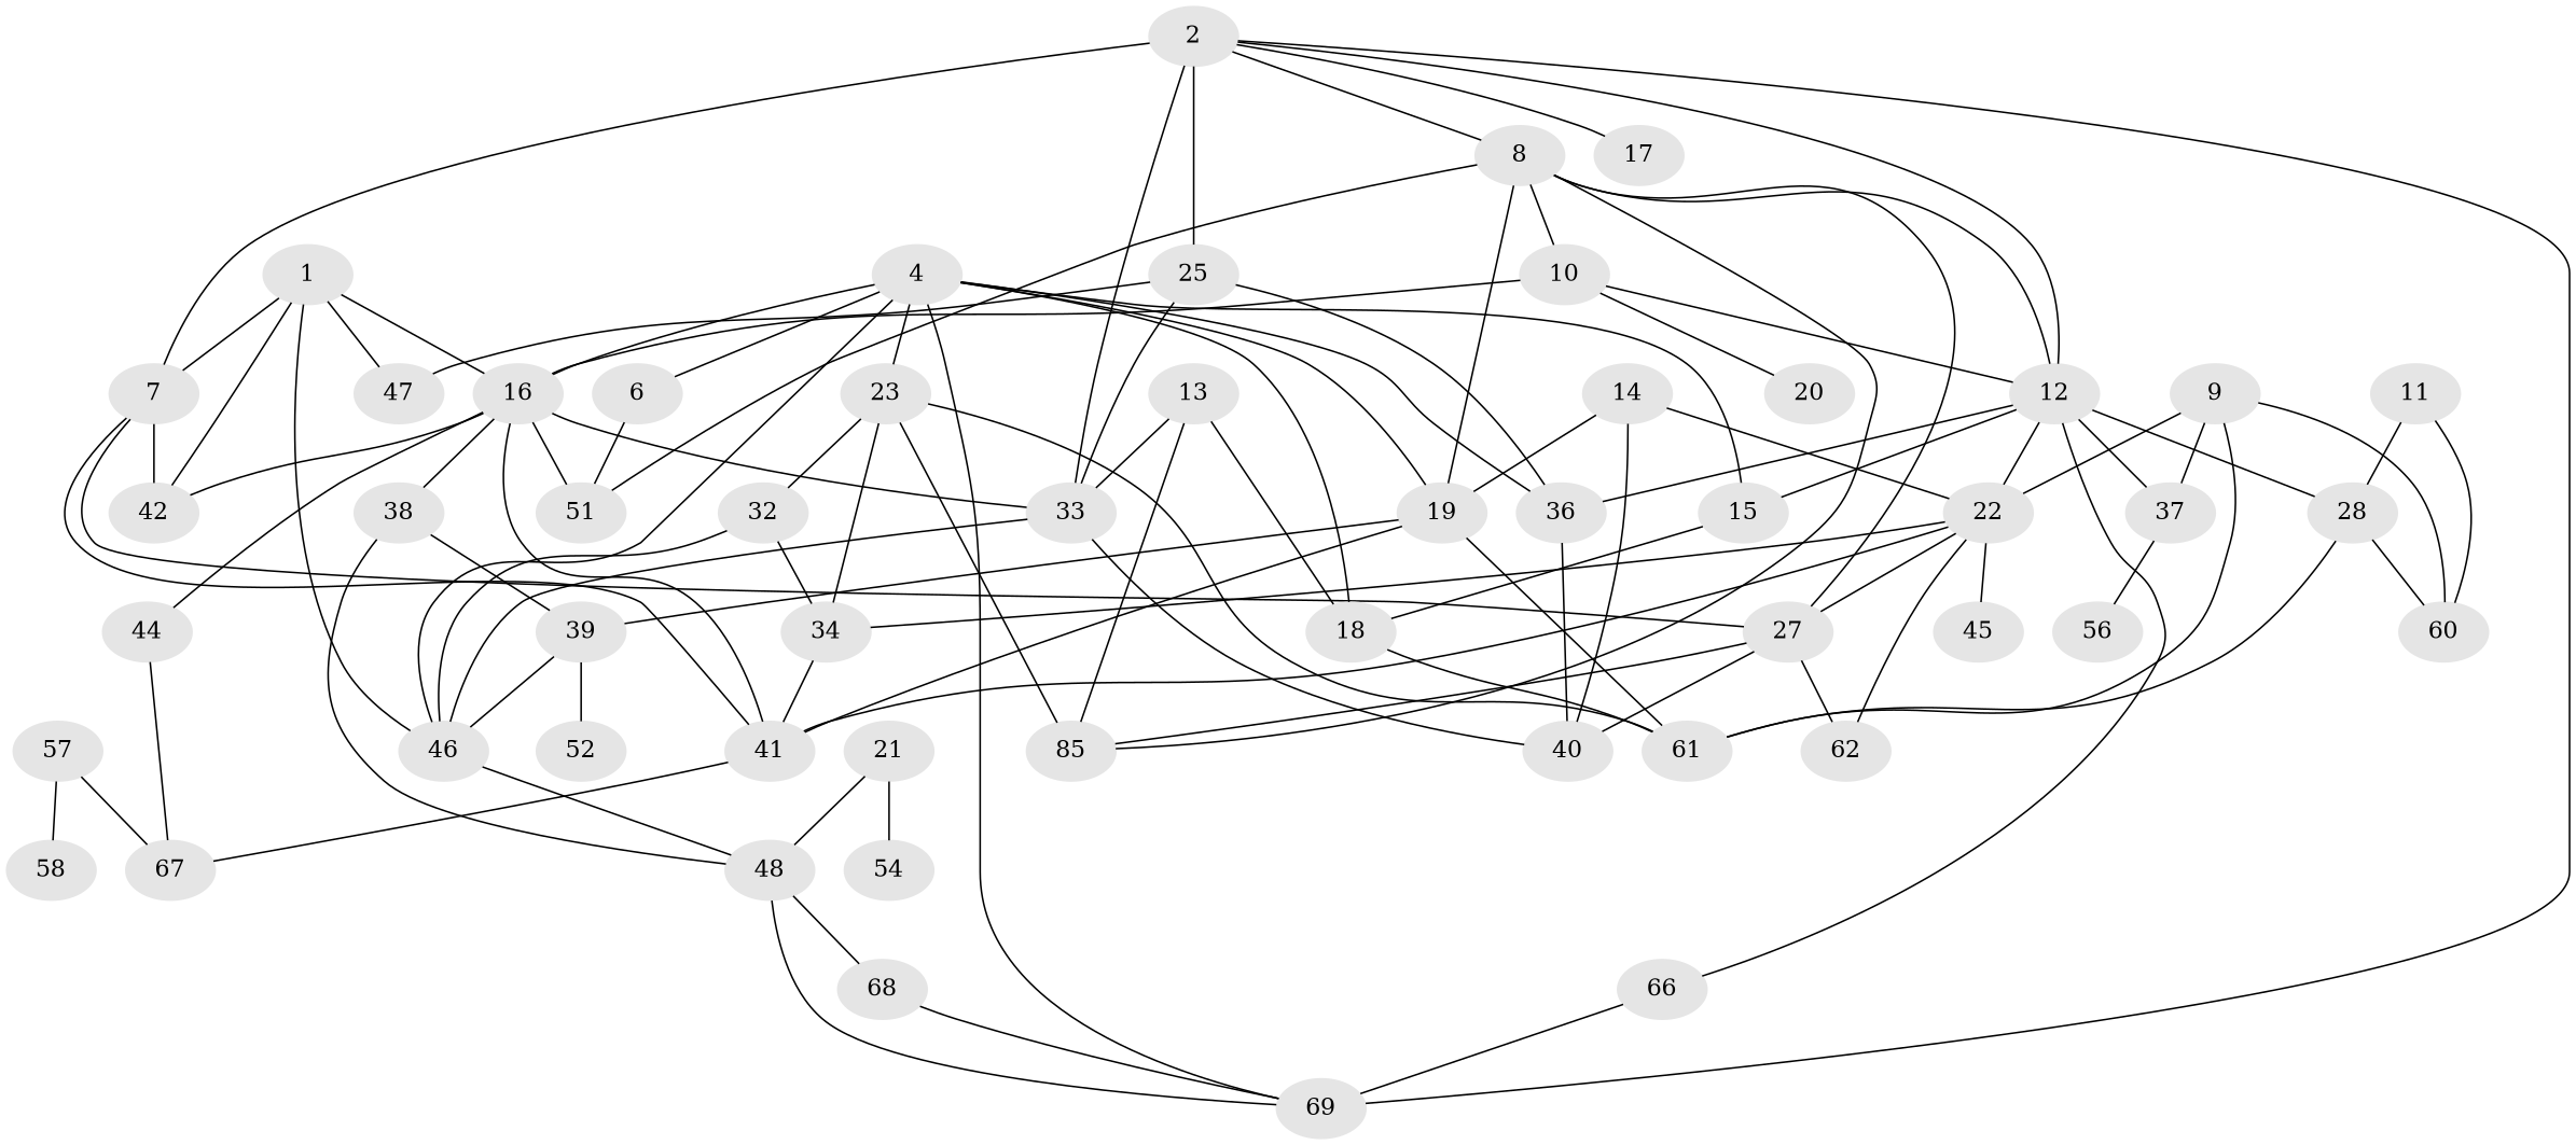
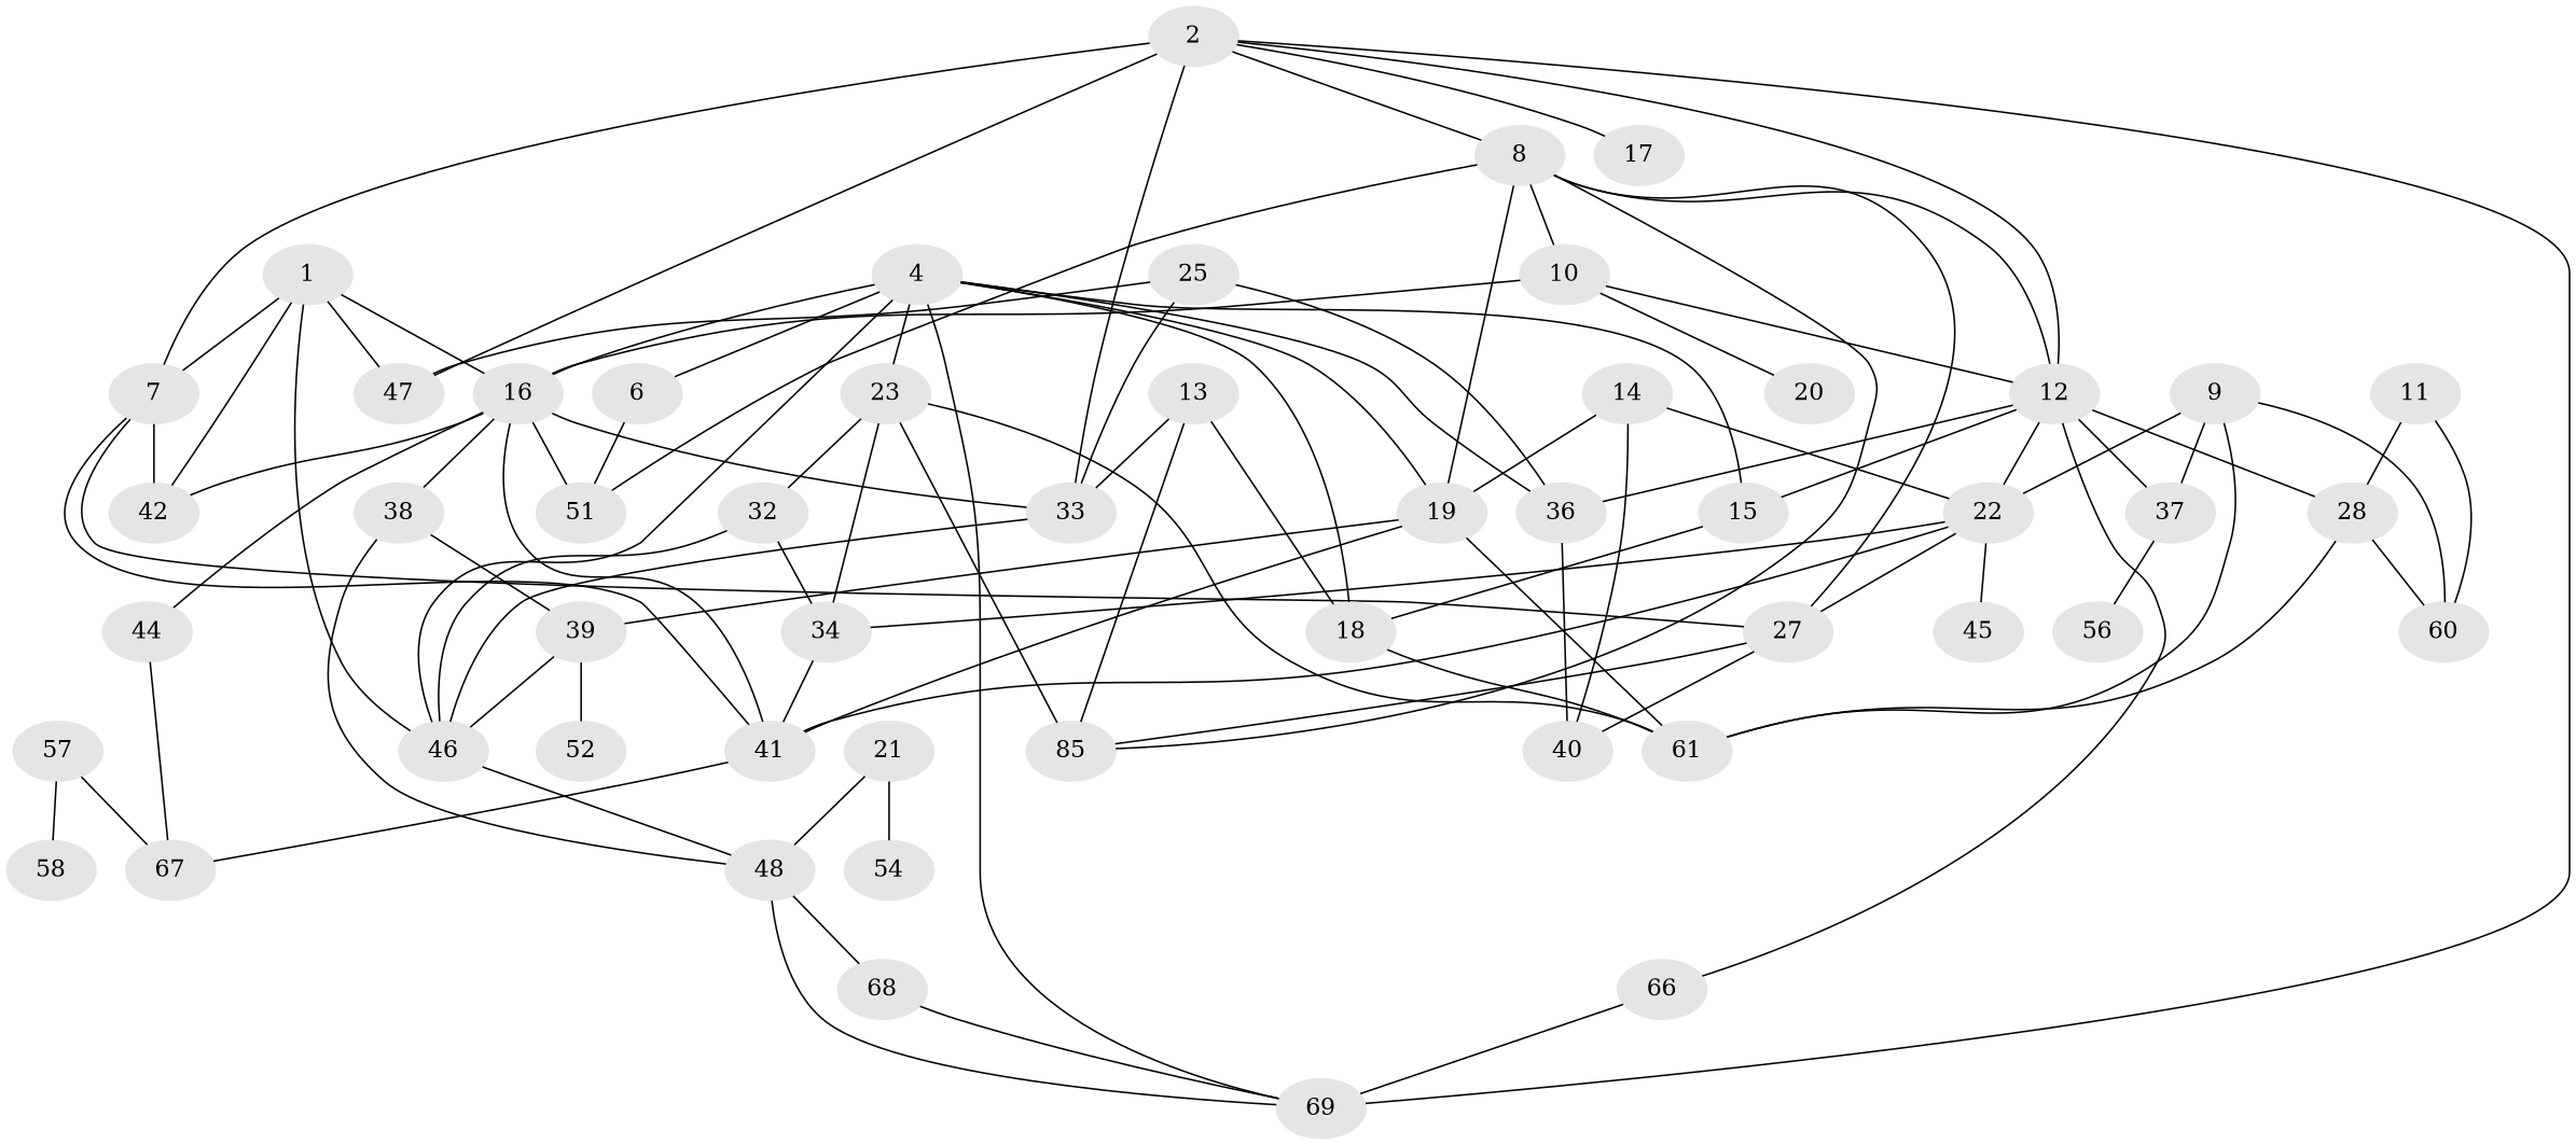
  graph {
    node [color=gray90 style=filled]
    edge [weight=1.0]
    1
    7
    16
    42
    46
    47
    27
    41
    33
    51
    38
    44
    48
    2
    8
    12
    17
    25
    69
    19
    10
    n22 [label=85]
    15
    36
    22
    37
    28
    66
    40
    4
    6
    18
    23
    61
    39
    34
    32
-   62
    67
    20
    9
    60
    45
    56
    11
    13
    14
    52
    21
    54
    68
    n52 [label=57]
    58
    1 -- 7
    1 -- 16
    1 -- 42
    1 -- 46
    1 -- 47
    7 -- 42
    7 -- 27
    7 -- 41
    16 -- 42
    16 -- 41
    16 -- 33
    16 -- 51
    16 -- 38
    16 -- 44
    46 -- 48
    27 -- n22
    27 -- 40
-   27 -- 62
    41 -- 67
    33 -- 46
-   33 -- 40
    38 -- 48
    38 -- 39
    44 -- 67
    48 -- 69
    48 -- 68
    2 -- 7
    2 -- 33 [weight=3.0]
    2 -- 8
    2 -- 12
    2 -- 17
-   2 -- 25
+   2 -- 47
    2 -- 69 [weight=2.0]
    8 -- 27
    8 -- 51
    8 -- 12
    8 -- 19
    8 -- 10
    8 -- n22
    12 -- 15
    12 -- 36
    12 -- 22
    12 -- 37
    12 -- 28
    12 -- 66
    25 -- 47
    25 -- 33
    25 -- 36
    19 -- 41
    19 -- 61
    19 -- 39
    10 -- 16 [weight=2.0]
    10 -- 12
    10 -- 20
    15 -- 18 [weight=2.0]
    36 -- 40
    22 -- 27
    22 -- 41
    22 -- 34
-   22 -- 62
    22 -- 45
    37 -- 56
    28 -- 61
    28 -- 60
    66 -- 69
    4 -- 16
    4 -- 46
    4 -- 69
    4 -- 19
    4 -- 15
    4 -- 36
    4 -- 6 [weight=2.0]
    4 -- 18
    4 -- 23
    6 -- 51
    18 -- 61
    23 -- n22 [weight=2.0]
    23 -- 61
    23 -- 34
    23 -- 32
    39 -- 46
    39 -- 52
    34 -- 41 [weight=2.0]
    32 -- 46
    32 -- 34
    9 -- 22
    9 -- 37
    9 -- 61
    9 -- 60
    11 -- 28
    11 -- 60
    13 -- 33
    13 -- n22
    13 -- 18
    14 -- 19
    14 -- 22
    14 -- 40
    21 -- 48
    21 -- 54
    68 -- 69
    n52 -- 67
    n52 -- 58
  }
